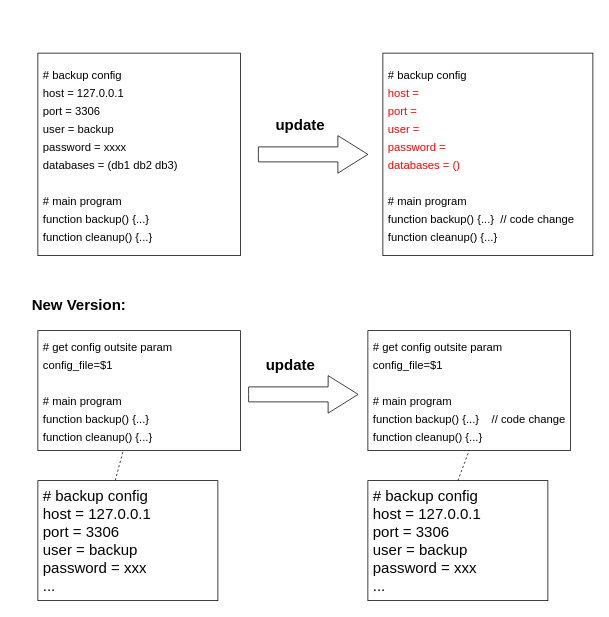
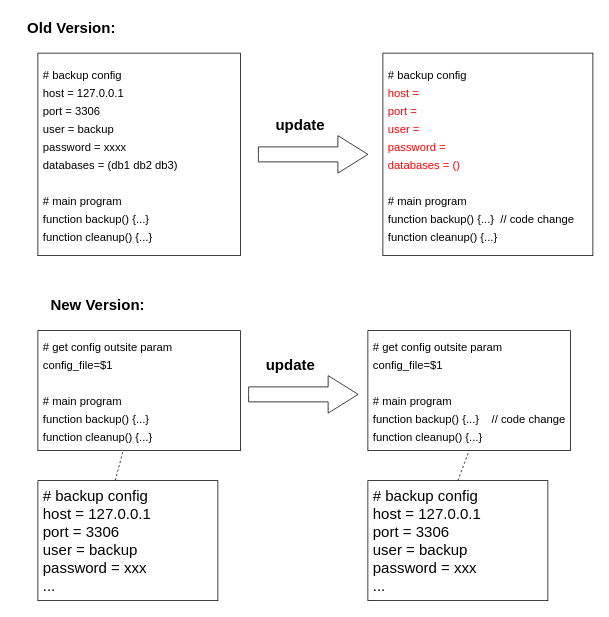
  <mxCell id="0" />
  <mxCell id="1" parent="0" />
+ <mxCell id="2" value="Old Version:" style="text;html=1;strokeColor=none;fillColor=none;align=center;verticalAlign=middle;whiteSpace=wrap;rounded=0;fontStyle=1;fontSize=20;" vertex="1" parent="1"><mxGeometry x="20" y="20" width="150" height="30" as="geometry" /></mxCell>
  <mxCell id="3" value="&lt;font style=&quot;font-size: 15px&quot;&gt;# backup config&lt;br&gt;host = 127.0.0.1&lt;br&gt;port = 3306&lt;br&gt;user = backup&lt;br&gt;password = xxxx&lt;br&gt;databases = (db1 db2 db3)&lt;br&gt;&lt;br&gt;# main program&lt;br&gt;function backup() {...}&lt;br&gt;function cleanup() {...}&lt;br&gt;&lt;/font&gt;" style="rounded=0;whiteSpace=wrap;html=1;fontSize=20;align=left;spacingLeft=5;" vertex="1" parent="1"><mxGeometry x="50" y="70" width="270" height="270" as="geometry" /></mxCell>
  <mxCell id="4" value="&lt;font style=&quot;font-size: 15px&quot;&gt;# backup config&lt;br&gt;&lt;font color=&quot;#ff0000&quot;&gt;host =&amp;nbsp;&lt;br&gt;port =&amp;nbsp;&lt;br&gt;user =&amp;nbsp;&lt;br&gt;password =&amp;nbsp;&lt;br&gt;databases = ()&lt;/font&gt;&lt;br&gt;&lt;br&gt;# main program&lt;br&gt;function backup() {...}&amp;nbsp; // code change&lt;br&gt;function cleanup() {...}&lt;br&gt;&lt;/font&gt;" style="rounded=0;whiteSpace=wrap;html=1;fontSize=20;align=left;spacingLeft=5;" vertex="1" parent="1"><mxGeometry x="510" y="70" width="280" height="270" as="geometry" /></mxCell>
- <mxCell id="5" value="New Version:" style="text;html=1;strokeColor=none;fillColor=none;align=center;verticalAlign=middle;whiteSpace=wrap;rounded=0;fontStyle=1;fontSize=20;" vertex="1" parent="1"><mxGeometry x="30" y="390" width="150" height="30" as="geometry" /></mxCell>
+ <mxCell id="5" value="New Version:" style="text;html=1;strokeColor=none;fillColor=none;align=center;verticalAlign=middle;whiteSpace=wrap;rounded=0;fontStyle=1;fontSize=20;" vertex="1" parent="1"><mxGeometry x="55" y="390" width="150" height="30" as="geometry" /></mxCell>
  <mxCell id="6" value="&lt;font style=&quot;font-size: 15px&quot;&gt;# get config outsite param&lt;br&gt;config_file=$1&lt;br&gt;&lt;br&gt;# main program&lt;br&gt;function backup() {...}&lt;br&gt;function cleanup() {...}&lt;br&gt;&lt;/font&gt;" style="rounded=0;whiteSpace=wrap;html=1;fontSize=20;align=left;spacingLeft=5;" vertex="1" parent="1"><mxGeometry x="50" y="440" width="270" height="160" as="geometry" /></mxCell>
  <mxCell id="7" value="# backup config&lt;br&gt;host = 127.0.0.1&lt;br&gt;port = 3306&lt;br&gt;user = backup&lt;br&gt;password = xxx&lt;br&gt;..." style="rounded=0;whiteSpace=wrap;html=1;fontSize=20;align=left;spacingLeft=5;" vertex="1" parent="1"><mxGeometry x="50" y="640" width="240" height="160" as="geometry" /></mxCell>
  <mxCell id="8" value="" style="endArrow=none;dashed=1;html=1;rounded=0;fontSize=20;exitX=0.43;exitY=-0.002;exitDx=0;exitDy=0;exitPerimeter=0;" edge="1" parent="1" source="7" target="6"><mxGeometry width="50" height="50" relative="1" as="geometry"><mxPoint x="145" y="740" as="sourcePoint" /><mxPoint x="195" y="690" as="targetPoint" /></mxGeometry></mxCell>
  <mxCell id="9" value="&lt;font style=&quot;font-size: 15px&quot;&gt;# get config outsite param&lt;br&gt;config_file=$1&lt;br&gt;&lt;br&gt;# main program&lt;br&gt;function backup() {...}&amp;nbsp; &amp;nbsp; // code change&lt;br&gt;function cleanup() {...}&lt;br&gt;&lt;/font&gt;" style="rounded=0;whiteSpace=wrap;html=1;fontSize=20;align=left;spacingLeft=5;" vertex="1" parent="1"><mxGeometry x="490" y="440" width="270" height="160" as="geometry" /></mxCell>
  <mxCell id="10" value="# backup config&lt;br&gt;host = 127.0.0.1&lt;br&gt;port = 3306&lt;br&gt;user = backup&lt;br&gt;password = xxx&lt;br&gt;..." style="rounded=0;whiteSpace=wrap;html=1;fontSize=20;align=left;spacingLeft=5;" vertex="1" parent="1"><mxGeometry x="490" y="640" width="240" height="160" as="geometry" /></mxCell>
  <mxCell id="11" value="" style="endArrow=none;dashed=1;html=1;rounded=0;fontSize=20;fontColor=#FF0000;entryX=0.5;entryY=1;entryDx=0;entryDy=0;exitX=0.5;exitY=0;exitDx=0;exitDy=0;" edge="1" parent="1" source="10" target="9"><mxGeometry width="50" height="50" relative="1" as="geometry"><mxPoint x="370" y="540" as="sourcePoint" /><mxPoint x="420" y="490" as="targetPoint" /></mxGeometry></mxCell>
  <mxCell id="12" value="" style="group" vertex="1" connectable="0" parent="1"><mxGeometry x="344" y="150" width="146" height="80" as="geometry" /></mxCell>
  <mxCell id="13" value="" style="html=1;shadow=0;dashed=0;align=center;verticalAlign=middle;shape=mxgraph.arrows2.arrow;dy=0.6;dx=40;notch=0;fontSize=15;" vertex="1" parent="12"><mxGeometry y="30" width="146" height="50" as="geometry" /></mxCell>
  <mxCell id="14" value="&lt;b&gt;&lt;font style=&quot;font-size: 20px&quot;&gt;update&lt;/font&gt;&lt;/b&gt;" style="text;html=1;strokeColor=none;fillColor=none;align=center;verticalAlign=middle;whiteSpace=wrap;rounded=0;fontSize=15;" vertex="1" parent="12"><mxGeometry x="26" width="60" height="30" as="geometry" /></mxCell>
  <mxCell id="15" value="" style="group" vertex="1" connectable="0" parent="1"><mxGeometry x="331" y="470" width="146" height="80" as="geometry" /></mxCell>
  <mxCell id="16" value="" style="html=1;shadow=0;dashed=0;align=center;verticalAlign=middle;shape=mxgraph.arrows2.arrow;dy=0.6;dx=40;notch=0;fontSize=15;" vertex="1" parent="15"><mxGeometry y="30" width="146" height="50" as="geometry" /></mxCell>
  <mxCell id="17" value="&lt;b&gt;&lt;font style=&quot;font-size: 20px&quot;&gt;update&lt;/font&gt;&lt;/b&gt;" style="text;html=1;strokeColor=none;fillColor=none;align=center;verticalAlign=middle;whiteSpace=wrap;rounded=0;fontSize=15;" vertex="1" parent="15"><mxGeometry x="26" width="60" height="30" as="geometry" /></mxCell>
